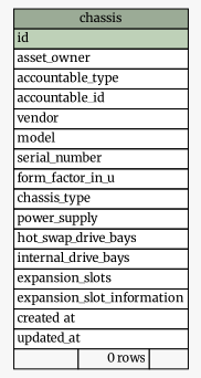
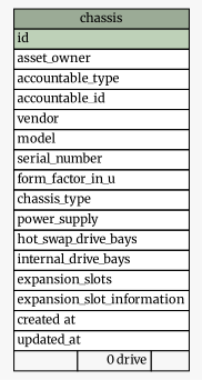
  digraph {
    bgcolor="#f7f7f7"
    fontname=Merriweather
    fontsize=11
    nodesep=0.18
    rankdir=RL
    ranksep=0.46
-   n1 [fontname=Merriweather fontsize=11 label=<     <TABLE BORDER="0" CELLBORDER="1" CELLSPACING="0" BGCOLOR="#ffffff">       <TR><TD COLSPAN="3" BGCOLOR="#9bab96" ALIGN="CENTER">chassis</TD></TR>       <TR><TD PORT="id" COLSPAN="3" BGCOLOR="#bed1b8" ALIGN="LEFT">id</TD></TR>       <TR><TD PORT="asset_owner" COLSPAN="3" ALIGN="LEFT">asset_owner</TD></TR>       <TR><TD PORT="accountable_type" COLSPAN="3" ALIGN="LEFT">accountable_type</TD></TR>       <TR><TD PORT="accountable_id" COLSPAN="3" ALIGN="LEFT">accountable_id</TD></TR>       <TR><TD PORT="vendor" COLSPAN="3" ALIGN="LEFT">vendor</TD></TR>       <TR><TD PORT="model" COLSPAN="3" ALIGN="LEFT">model</TD></TR>       <TR><TD PORT="serial_number" COLSPAN="3" ALIGN="LEFT">serial_number</TD></TR>       <TR><TD PORT="form_factor_in_u" COLSPAN="3" ALIGN="LEFT">form_factor_in_u</TD></TR>       <TR><TD PORT="chassis_type" COLSPAN="3" ALIGN="LEFT">chassis_type</TD></TR>       <TR><TD PORT="power_supply" COLSPAN="3" ALIGN="LEFT">power_supply</TD></TR>       <TR><TD PORT="hot_swap_drive_bays" COLSPAN="3" ALIGN="LEFT">hot_swap_drive_bays</TD></TR>       <TR><TD PORT="internal_drive_bays" COLSPAN="3" ALIGN="LEFT">internal_drive_bays</TD></TR>       <TR><TD PORT="expansion_slots" COLSPAN="3" ALIGN="LEFT">expansion_slots</TD></TR>       <TR><TD PORT="expansion_slot_information" COLSPAN="3" ALIGN="LEFT">expansion_slot_information</TD></TR>       <TR><TD PORT="created_at" COLSPAN="3" ALIGN="LEFT">created_at</TD></TR>       <TR><TD PORT="updated_at" COLSPAN="3" ALIGN="LEFT">updated_at</TD></TR>       <TR><TD ALIGN="LEFT" BGCOLOR="#f7f7f7">  </TD><TD ALIGN="RIGHT" BGCOLOR="#f7f7f7">0 rows</TD><TD ALIGN="RIGHT" BGCOLOR="#f7f7f7">  </TD></TR>     </TABLE>> shape=plaintext]
+   n1 [fontname=Merriweather fontsize=11 label=<     <TABLE BORDER="0" CELLBORDER="1" CELLSPACING="0" BGCOLOR="#ffffff">       <TR><TD COLSPAN="3" BGCOLOR="#9bab96" ALIGN="CENTER">chassis</TD></TR>       <TR><TD PORT="id" COLSPAN="3" BGCOLOR="#bed1b8" ALIGN="LEFT">id</TD></TR>       <TR><TD PORT="asset_owner" COLSPAN="3" ALIGN="LEFT">asset_owner</TD></TR>       <TR><TD PORT="accountable_type" COLSPAN="3" ALIGN="LEFT">accountable_type</TD></TR>       <TR><TD PORT="accountable_id" COLSPAN="3" ALIGN="LEFT">accountable_id</TD></TR>       <TR><TD PORT="vendor" COLSPAN="3" ALIGN="LEFT">vendor</TD></TR>       <TR><TD PORT="model" COLSPAN="3" ALIGN="LEFT">model</TD></TR>       <TR><TD PORT="serial_number" COLSPAN="3" ALIGN="LEFT">serial_number</TD></TR>       <TR><TD PORT="form_factor_in_u" COLSPAN="3" ALIGN="LEFT">form_factor_in_u</TD></TR>       <TR><TD PORT="chassis_type" COLSPAN="3" ALIGN="LEFT">chassis_type</TD></TR>       <TR><TD PORT="power_supply" COLSPAN="3" ALIGN="LEFT">power_supply</TD></TR>       <TR><TD PORT="hot_swap_drive_bays" COLSPAN="3" ALIGN="LEFT">hot_swap_drive_bays</TD></TR>       <TR><TD PORT="internal_drive_bays" COLSPAN="3" ALIGN="LEFT">internal_drive_bays</TD></TR>       <TR><TD PORT="expansion_slots" COLSPAN="3" ALIGN="LEFT">expansion_slots</TD></TR>       <TR><TD PORT="expansion_slot_information" COLSPAN="3" ALIGN="LEFT">expansion_slot_information</TD></TR>       <TR><TD PORT="created_at" COLSPAN="3" ALIGN="LEFT">created_at</TD></TR>       <TR><TD PORT="updated_at" COLSPAN="3" ALIGN="LEFT">updated_at</TD></TR>       <TR><TD ALIGN="LEFT" BGCOLOR="#f7f7f7">  </TD><TD ALIGN="RIGHT" BGCOLOR="#f7f7f7">0 drive</TD><TD ALIGN="RIGHT" BGCOLOR="#f7f7f7">  </TD></TR>     </TABLE>> shape=plaintext]
  }
